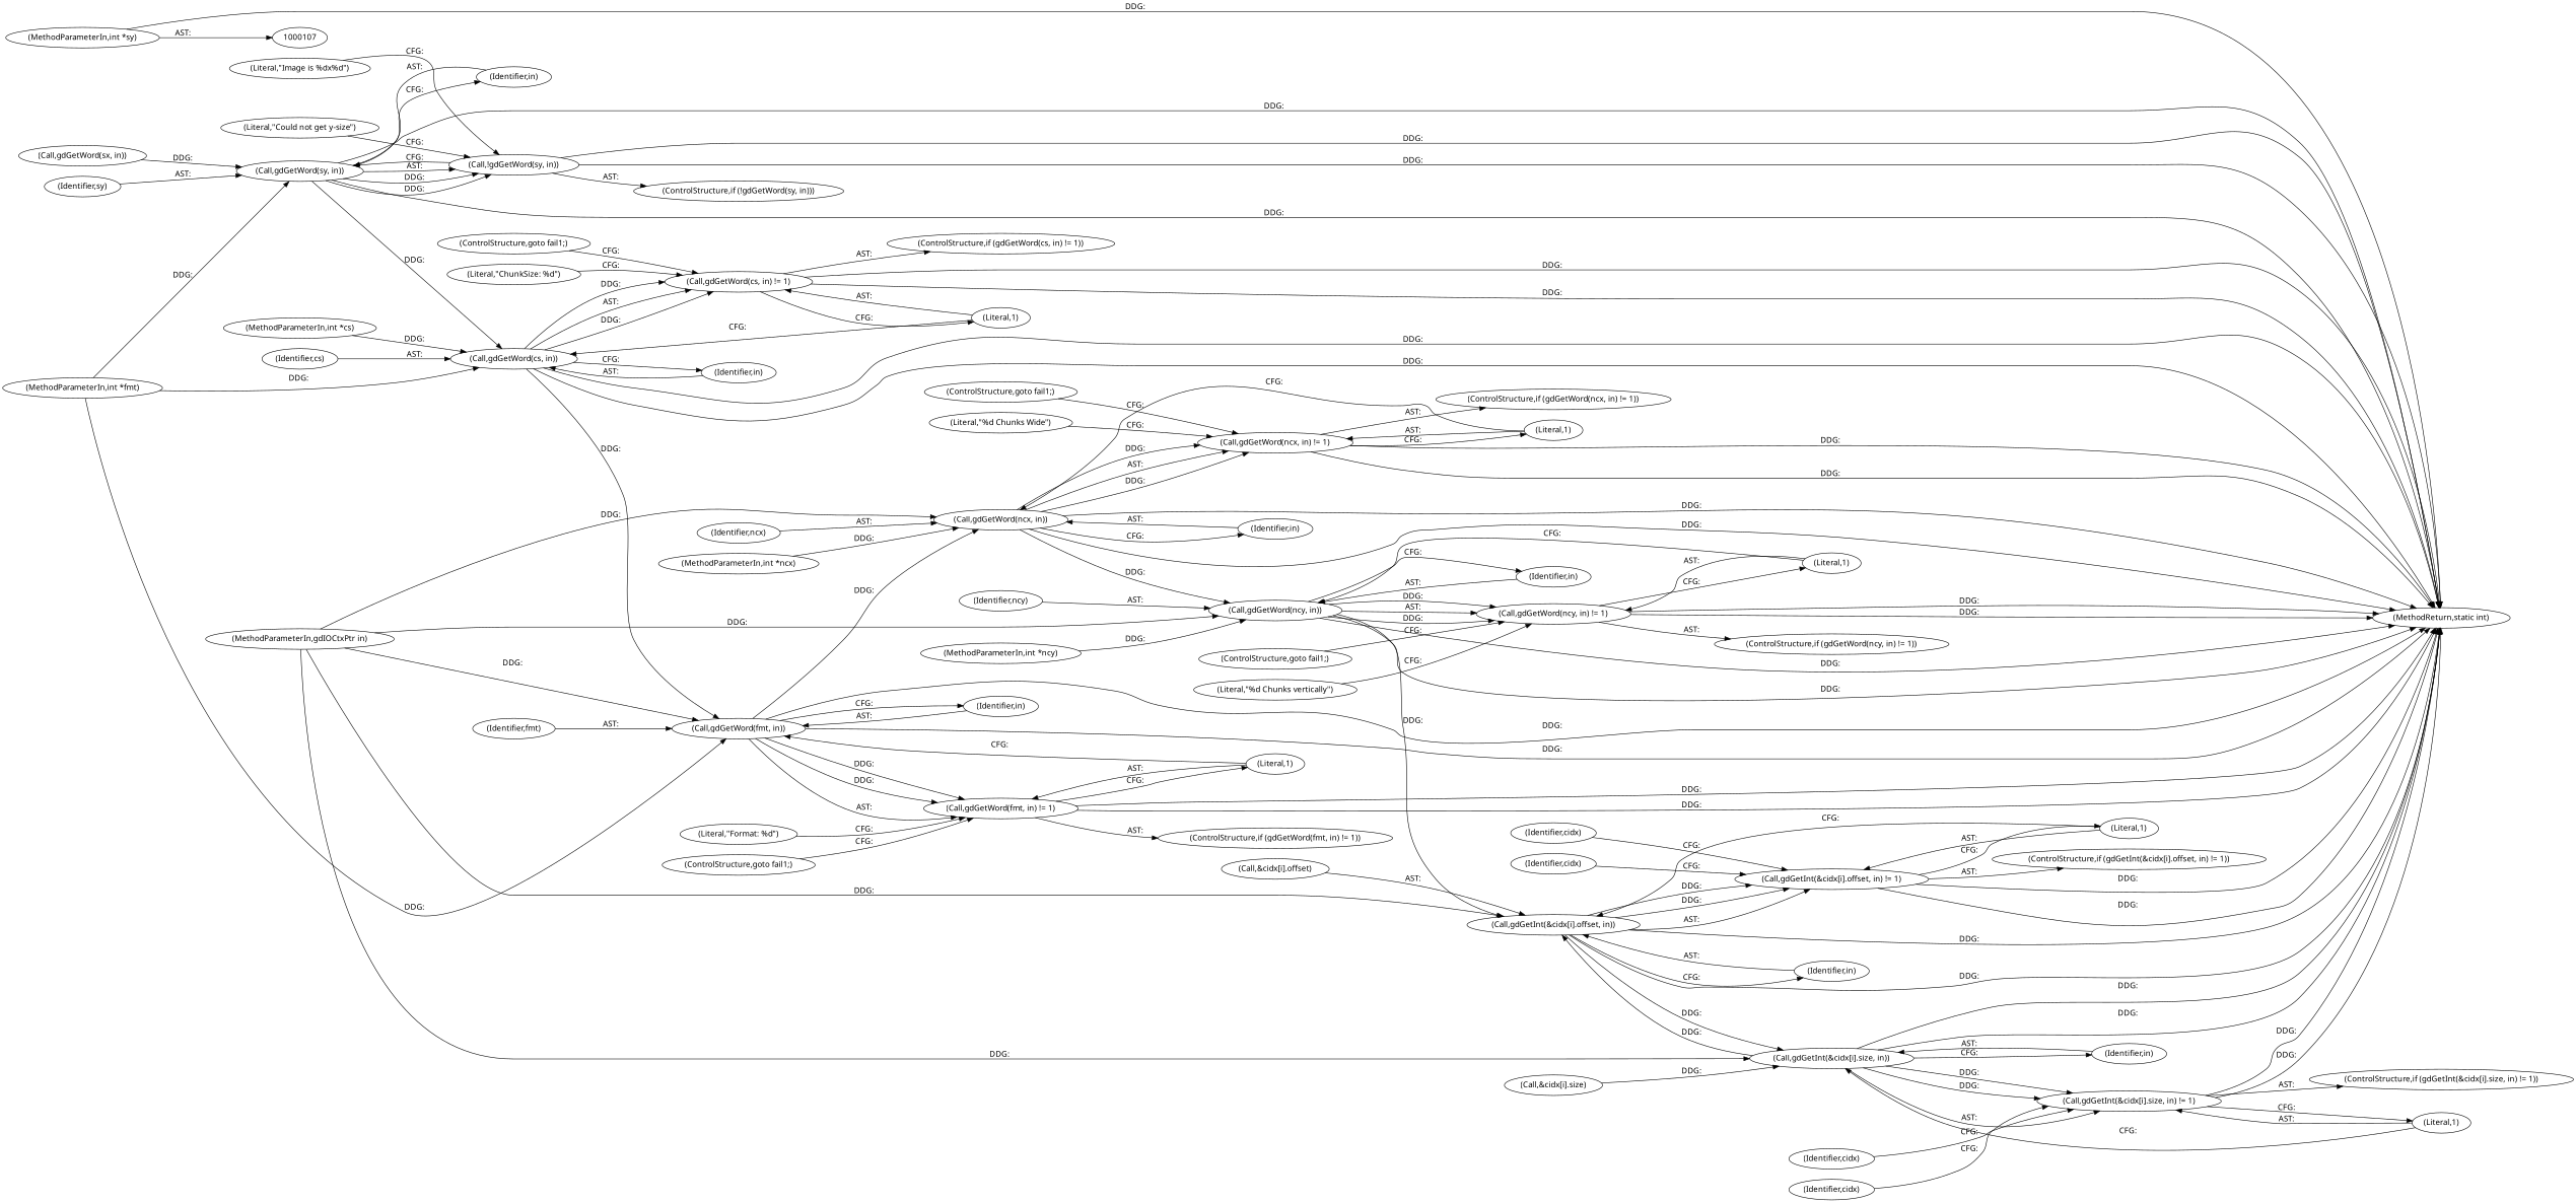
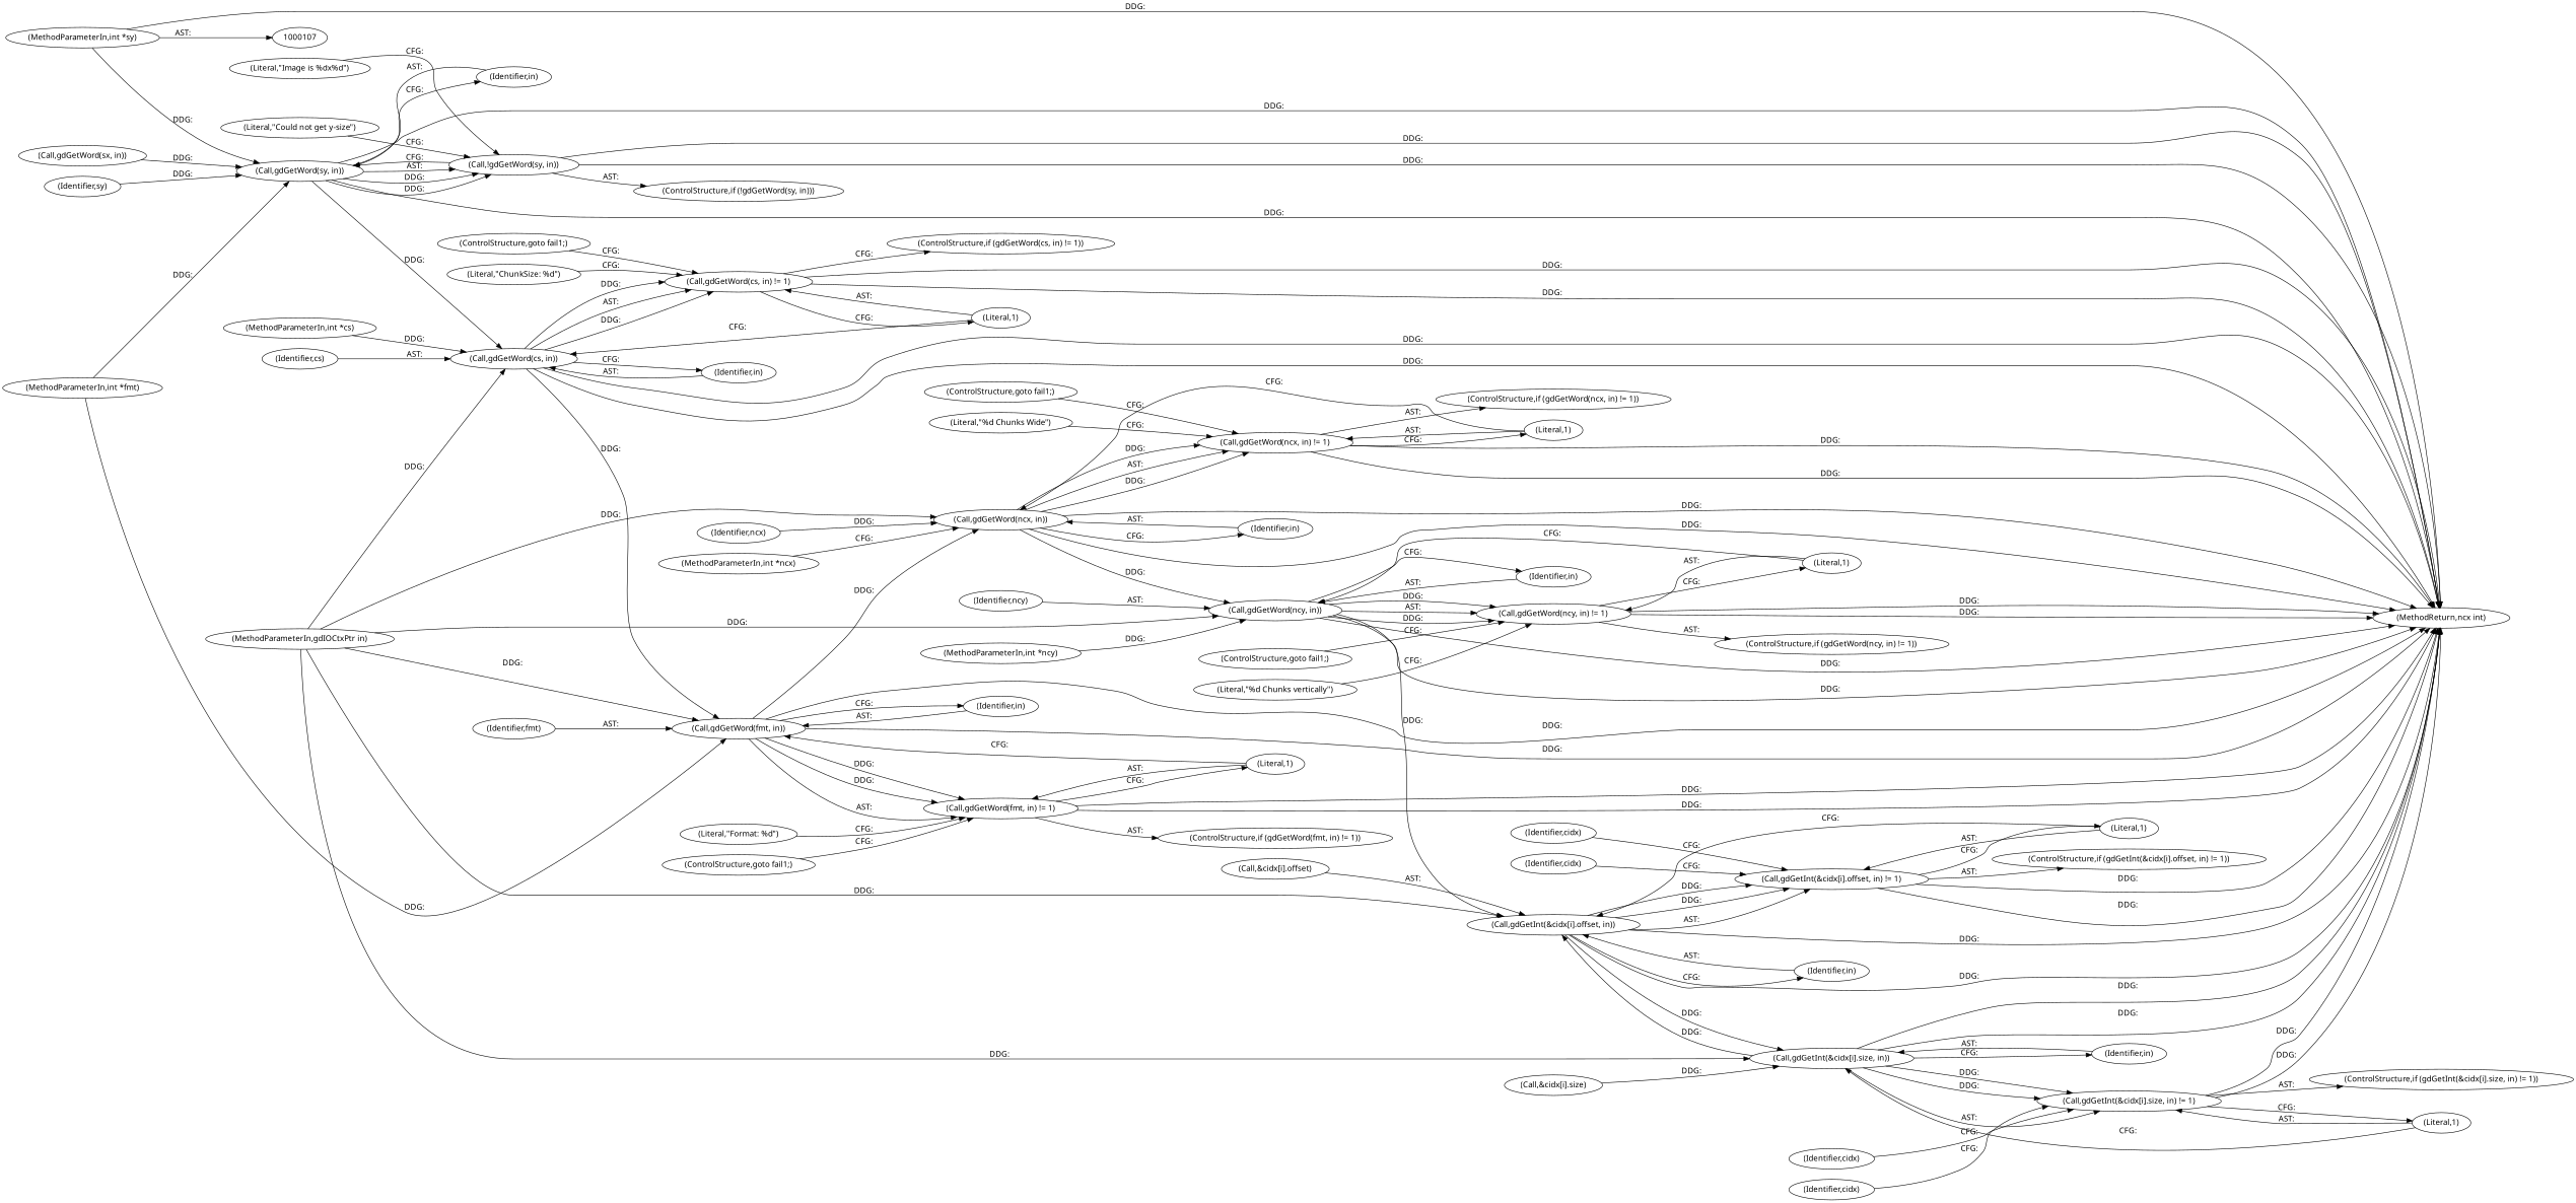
  digraph {
    fontname="Noto Sans"
    rankdir=LR
    node [fontname="Noto Sans"]
    edge [fontname="Noto Sans"]
    n1 [label="(MethodParameterIn,int *sy)"]
    n2 [label="(Call,gdGetWord(sy, in))"]
-   n3 [label="(MethodReturn,static int)"]
+   n3 [label="(MethodReturn,ncx int)"]
    1000107
    n5 [label="(Call,!gdGetWord(sy, in))"]
    n6 [label="(Call,gdGetWord(cs, in))"]
    n7 [label="(Identifier,in)"]
    n8 [label="(ControlStructure,if (!gdGetWord(sy, in)))"]
    n9 [label="(Call,gdGetWord(cs, in) != 1)"]
    n10 [label="(Call,gdGetWord(fmt, in))"]
    n11 [label="(Identifier,in)"]
    n12 [label="(Literal,1)"]
    n13 [label="(ControlStructure,if (gdGetWord(cs, in) != 1))"]
    n14 [label="(Call,gdGetWord(fmt, in) != 1)"]
    n15 [label="(Call,gdGetWord(ncx, in))"]
    n16 [label="(Identifier,in)"]
    n17 [label="(Literal,1)"]
    n18 [label="(ControlStructure,if (gdGetWord(fmt, in) != 1))"]
    n19 [label="(Call,gdGetWord(ncx, in) != 1)"]
    n20 [label="(Call,gdGetWord(ncy, in))"]
    n21 [label="(Identifier,in)"]
    n22 [label="(ControlStructure,if (gdGetWord(ncx, in) != 1))"]
    n23 [label="(Literal,1)"]
    n24 [label="(Call,gdGetWord(ncy, in) != 1)"]
    n25 [label="(Call,gdGetInt(&cidx[i].offset, in))"]
    n26 [label="(Identifier,in)"]
    n27 [label="(ControlStructure,if (gdGetWord(ncy, in) != 1))"]
    n28 [label="(Literal,1)"]
    n29 [label="(Call,gdGetInt(&cidx[i].offset, in) != 1)"]
    n30 [label="(Call,gdGetInt(&cidx[i].size, in))"]
    n31 [label="(Identifier,in)"]
    n32 [label="(Literal,1)"]
    n33 [label="(ControlStructure,if (gdGetInt(&cidx[i].offset, in) != 1))"]
    n34 [label="(Call,gdGetInt(&cidx[i].size, in) != 1)"]
    n35 [label="(Identifier,in)"]
    n36 [label="(ControlStructure,if (gdGetInt(&cidx[i].size, in) != 1))"]
    n37 [label="(Literal,1)"]
    n38 [label="(Literal,\"Image is %dx%d\")"]
    n39 [label="(Call,gdGetWord(sx, in))"]
    n40 [label="(Literal,\"ChunkSize: %d\")"]
    n41 [label="(MethodParameterIn,int *ncx)"]
    n42 [label="(Literal,\"Could not get y-size\")"]
    n43 [label="(Literal,\"%d Chunks Wide\")"]
    n44 [label="(Call,&cidx[i].offset)"]
    n45 [label="(MethodParameterIn,int *ncy)"]
    n46 [label="(Literal,\"Format: %d\")"]
    n47 [label="(ControlStructure,goto fail1;)"]
    n48 [label="(Identifier,ncy)"]
    n49 [label="(Identifier,cidx)"]
    n50 [label="(MethodParameterIn,gdIOCtxPtr in)"]
    n51 [label="(Identifier,cidx)"]
    n52 [label="(ControlStructure,goto fail1;)"]
    n53 [label="(Identifier,ncx)"]
    n54 [label="(MethodParameterIn,int *cs)"]
    n55 [label="(ControlStructure,goto fail1;)"]
    n56 [label="(Identifier,sy)"]
    n57 [label="(ControlStructure,goto fail1;)"]
    n58 [label="(MethodParameterIn,int *fmt)"]
    n59 [label="(Identifier,cs)"]
    n60 [label="(Identifier,cidx)"]
    n61 [label="(Call,&cidx[i].size)"]
    n62 [label="(Identifier,cidx)"]
    n63 [label="(Identifier,fmt)"]
    n64 [label="(Literal,\"%d Chunks vertically\")"]
+   n1 -> n2 [label="DDG: "]
    n1 -> n3 [label="DDG: "]
    n1 -> 1000107 [label="AST: "]
    n2 -> n3 [label="DDG: "]
    n2 -> n3 [label="DDG: "]
    n2 -> n5 [label="AST: "]
    n2 -> n5 [label="DDG: "]
    n2 -> n5 [label="DDG: "]
    n2 -> n6 [label="DDG: "]
    n2 -> n7 [label="CFG: "]
    n5 -> n2 [label="CFG: "]
    n5 -> n3 [label="DDG: "]
    n5 -> n3 [label="DDG: "]
    n5 -> n8 [label="AST: "]
    n6 -> n3 [label="DDG: "]
    n6 -> n3 [label="DDG: "]
    n6 -> n9 [label="AST: "]
    n6 -> n9 [label="DDG: "]
    n6 -> n9 [label="DDG: "]
    n6 -> n10 [label="DDG: "]
    n6 -> n11 [label="CFG: "]
    n7 -> n2 [label="AST: "]
    n9 -> n3 [label="DDG: "]
    n9 -> n3 [label="DDG: "]
    n9 -> n12 [label="CFG: "]
-   n9 -> n13 [label="AST: "]
+   n9 -> n13 [label="CFG: "]
    n10 -> n3 [label="DDG: "]
    n10 -> n3 [label="DDG: "]
    n10 -> n14 [label="AST: "]
    n10 -> n14 [label="DDG: "]
    n10 -> n14 [label="DDG: "]
    n10 -> n15 [label="DDG: "]
    n10 -> n16 [label="CFG: "]
    n11 -> n6 [label="AST: "]
    n12 -> n6 [label="CFG: "]
    n12 -> n9 [label="AST: "]
    n14 -> n3 [label="DDG: "]
    n14 -> n3 [label="DDG: "]
    n14 -> n17 [label="CFG: "]
    n14 -> n18 [label="AST: "]
    n15 -> n3 [label="DDG: "]
    n15 -> n3 [label="DDG: "]
    n15 -> n19 [label="AST: "]
    n15 -> n19 [label="DDG: "]
    n15 -> n19 [label="DDG: "]
    n15 -> n20 [label="DDG: "]
    n15 -> n21 [label="CFG: "]
    n16 -> n10 [label="AST: "]
    n17 -> n10 [label="CFG: "]
    n17 -> n14 [label="AST: "]
    n19 -> n3 [label="DDG: "]
    n19 -> n3 [label="DDG: "]
    n19 -> n22 [label="AST: "]
    n19 -> n23 [label="CFG: "]
    n20 -> n3 [label="DDG: "]
    n20 -> n3 [label="DDG: "]
    n20 -> n24 [label="AST: "]
    n20 -> n24 [label="DDG: "]
    n20 -> n24 [label="DDG: "]
    n20 -> n25 [label="DDG: "]
    n20 -> n26 [label="CFG: "]
    n21 -> n15 [label="AST: "]
    n23 -> n15 [label="CFG: "]
    n23 -> n19 [label="AST: "]
    n24 -> n3 [label="DDG: "]
    n24 -> n3 [label="DDG: "]
    n24 -> n27 [label="AST: "]
    n24 -> n28 [label="CFG: "]
    n25 -> n3 [label="DDG: "]
    n25 -> n3 [label="DDG: "]
    n25 -> n29 [label="AST: "]
    n25 -> n29 [label="DDG: "]
    n25 -> n29 [label="DDG: "]
    n25 -> n30 [label="DDG: "]
    n25 -> n31 [label="CFG: "]
    n26 -> n20 [label="AST: "]
    n28 -> n20 [label="CFG: "]
    n28 -> n24 [label="AST: "]
    n29 -> n3 [label="DDG: "]
    n29 -> n3 [label="DDG: "]
    n29 -> n32 [label="CFG: "]
    n29 -> n33 [label="AST: "]
    n30 -> n3 [label="DDG: "]
    n30 -> n3 [label="DDG: "]
    n30 -> n25 [label="DDG: "]
    n30 -> n34 [label="AST: "]
    n30 -> n34 [label="DDG: "]
    n30 -> n34 [label="DDG: "]
    n30 -> n35 [label="CFG: "]
    n31 -> n25 [label="AST: "]
    n32 -> n25 [label="CFG: "]
    n32 -> n29 [label="AST: "]
    n34 -> n3 [label="DDG: "]
    n34 -> n3 [label="DDG: "]
    n34 -> n36 [label="AST: "]
    n34 -> n37 [label="CFG: "]
    n35 -> n30 [label="AST: "]
    n37 -> n30 [label="CFG: "]
    n37 -> n34 [label="AST: "]
    n38 -> n5 [label="CFG: "]
    n39 -> n2 [label="DDG: "]
    n40 -> n9 [label="CFG: "]
-   n41 -> n15 [label="DDG: "]
+   n41 -> n15 [label="CFG: "]
    n42 -> n5 [label="CFG: "]
    n43 -> n19 [label="CFG: "]
    n44 -> n25 [label="AST: "]
    n45 -> n20 [label="DDG: "]
    n46 -> n14 [label="CFG: "]
    n47 -> n14 [label="CFG: "]
    n48 -> n20 [label="AST: "]
    n49 -> n34 [label="CFG: "]
-   n58 -> n6 [label="DDG: "]
+   n50 -> n6 [label="DDG: "]
    n50 -> n10 [label="DDG: "]
    n50 -> n15 [label="DDG: "]
    n50 -> n20 [label="DDG: "]
    n50 -> n25 [label="DDG: "]
    n50 -> n30 [label="DDG: "]
    n51 -> n34 [label="CFG: "]
    n52 -> n9 [label="CFG: "]
-   n53 -> n15 [label="AST: "]
+   n53 -> n15 [label="DDG: "]
    n54 -> n6 [label="DDG: "]
    n55 -> n19 [label="CFG: "]
-   n56 -> n2 [label="AST: "]
+   n56 -> n2 [label="DDG: "]
    n57 -> n24 [label="CFG: "]
    n58 -> n2 [label="DDG: "]
    n58 -> n10 [label="DDG: "]
    n59 -> n6 [label="AST: "]
    n60 -> n29 [label="CFG: "]
    n61 -> n30 [label="DDG: "]
    n62 -> n29 [label="CFG: "]
    n63 -> n10 [label="AST: "]
    n64 -> n24 [label="CFG: "]
  }
